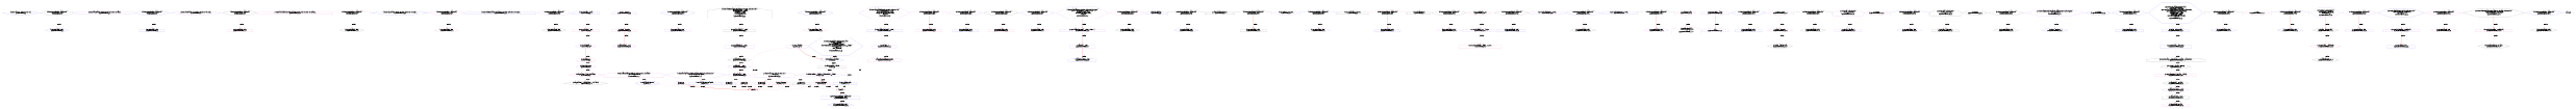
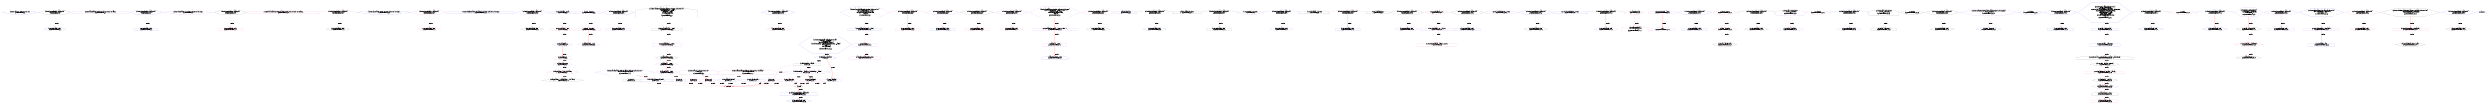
  digraph {
    node [color=blue shape=hexagon type_label=expression_statement]
    edge [color=red controlflow_type=next_line edge_type=CFG_edge style=dashed]
    n1 [label="2_ function totalSupply() public view returns (uint);\n13-function_definition-3-3" method="totalSupply()" type_label=function_definition]
    n2 [color=black label="3_ function bug_unchk_send21() payable public{\n      msg.sender.transfer(1 ether);}\n21-function_definition-4-5" method="bug_unchk_send21()" type_label=function_definition]
    n3 [label="4_ msg.sender.transfer(1 ether);\n26-expression_statement-5-5" method="bug_unchk_send21()"]
    n4 [color=purple label="5_ function balanceOf(address tokenOwner) public view returns (uint balance);\n36-function_definition-6-6" method="balanceOf(address tokenOwner)" shape=house type_label=function_definition]
    n5 [label="6_ function bug_unchk_send10() payable public{\n      msg.sender.transfer(1 ether);}\n49-function_definition-7-8" method="bug_unchk_send10()" type_label=function_definition]
    n6 [label="7_ msg.sender.transfer(1 ether);\n54-expression_statement-8-8" method="bug_unchk_send10()" shape=house]
    n7 [color=purple label="8_ function transfer(address to, uint tokens) public returns (bool success);\n64-function_definition-9-9" method="transfer(address to,uint tokens)" type_label=function_definition]
    n8 [color=black label="9_ function bug_unchk_send22() payable public{\n      msg.sender.transfer(1 ether);}\n80-function_definition-10-11" method="bug_unchk_send22()" type_label=function_definition]
    n9 [color=deeppink label="10_ msg.sender.transfer(1 ether);\n85-expression_statement-11-11" method="bug_unchk_send22()" shape=house]
    n10 [color=deeppink label="11_ function allowance(address tokenOwner, address spender) public view returns (uint remaining);\n95-function_definition-12-12" method="allowance(address tokenOwner,address spender)" shape=house type_label=function_definition]
    n11 [color=deeppink label="12_ function bug_unchk_send12() payable public{\n      msg.sender.transfer(1 ether);}\n112-function_definition-13-14" method="bug_unchk_send12()" shape=house type_label=function_definition]
    n12 [color=black label="13_ msg.sender.transfer(1 ether);\n117-expression_statement-14-14" method="bug_unchk_send12()"]
    n13 [label="14_ function approve(address spender, uint tokens) public returns (bool success);\n127-function_definition-15-15" method="approve(address spender,uint tokens)" type_label=function_definition]
    n14 [color=deeppink label="15_ function bug_unchk_send11() payable public{\n      msg.sender.transfer(1 ether);}\n143-function_definition-16-17" method="bug_unchk_send11()" type_label=function_definition]
    n15 [color=deeppink label="16_ msg.sender.transfer(1 ether);\n148-expression_statement-17-17" method="bug_unchk_send11()"]
    n16 [label="17_ function transferFrom(address from, address to, uint tokens) public returns (bool success);\n158-function_definition-18-18" method="transferFrom(address from,address to,uint tokens)" shape=house type_label=function_definition]
    n17 [color=purple label="18_ function bug_unchk_send1() payable public{\n      msg.sender.transfer(1 ether);}\n178-function_definition-19-20" method="bug_unchk_send1()" type_label=function_definition]
    n18 [color=black label="19_ msg.sender.transfer(1 ether);\n183-expression_statement-20-20" method="bug_unchk_send1()"]
    n19 [label="24_ string public name = \"Acunar\";\n227-new_variable-25-25" shape=house type_label=new_variable]
    n20 [color=deeppink label="25_ string public symbol = \"ACN\";\n234-new_variable-26-26" shape=house type_label=new_variable]
    n21 [color=purple label="26_ uint public decimals = 0;\n241-new_variable-27-27" type_label=new_variable]
    n22 [color=deeppink label="27_ uint public supply;\n247-new_variable-28-28" shape=house type_label=new_variable]
    n23 [color=purple label="28_ address public founder;\n252-new_variable-29-29" type_label=new_variable]
    n24 [color=deeppink label="29_ mapping(address => uint) public balances;\n257-new_variable-30-30" type_label=new_variable]
    n25 [color=black label="30_ mapping(address => mapping(address => uint)) allowed;\n264-new_variable-31-31" type_label=new_variable]
    n26 [color=purple label="34_ supply = 200000000;\n302-expression_statement-35-35" shape=house]
    n27 [color=deeppink label="35_ founder = msg.sender;\n306-expression_statement-36-36" shape=house]
    n28 [color=purple label="36_ balances[founder] = supply;\n312-expression_statement-37-37"]
    n29 [label="38_ function bug_unchk_send2() payable public{\n      msg.sender.transfer(1 ether);}\n318-function_definition-39-40" method="bug_unchk_send2()" type_label=function_definition]
    n30 [color=purple label="39_ msg.sender.transfer(1 ether);\n323-expression_statement-40-40" method="bug_unchk_send2()" shape=house]
    n31 [color=purple label="40_ function allowance(address tokenOwner, address spender) view public returns(uint){\n        return allowed[tokenOwner][spender];\n    }\n333-function_definition-41-43" method="allowance(address tokenOwner,address spender)" type_label=function_definition]
    n32 [label="41_ return allowed[tokenOwner][spender];\n350-return-42-42" method="allowance(address tokenOwner,address spender)" shape=house type_label=return]
    n33 [color=deeppink label="0_ exit_node" type_label=exit]
    n34 [label="43_ function bug_unchk_send17() payable public{\n      msg.sender.transfer(1 ether);}\n356-function_definition-44-45" method="bug_unchk_send17()" type_label=function_definition]
    n35 [color=deeppink label="44_ msg.sender.transfer(1 ether);\n361-expression_statement-45-45" method="bug_unchk_send17()"]
    n36 [color=purple label="45_ function approve(address spender, uint tokens) public returns(bool){\n        require(balances[msg.sender] >= tokens);\n        require(tokens > 0);\n        allowed[msg.sender][spender] = tokens;\n        emit Approval(msg.sender, spender, tokens);\n        return true;\n    }\n371-function_definition-46-52" method="approve(address spender,uint tokens)" type_label=function_definition]
    n37 [label="46_ require(balances[msg.sender] >= tokens);\n387-expression_statement-47-47" method="approve(address spender,uint tokens)" shape=house]
    n38 [color=purple label="47_ require(tokens > 0);\n398-expression_statement-48-48" method="approve(address spender,uint tokens)" shape=house]
    n39 [color=deeppink label="48_ allowed[msg.sender][spender] = tokens;\n405-expression_statement-49-49" method="approve(address spender,uint tokens)" shape=house]
    n40 [color=deeppink label="50_ return true;\n425-return-51-51" method="approve(address spender,uint tokens)" shape=house type_label=return]
    n41 [color=deeppink label="52_ function bug_unchk_send3() payable public{\n      msg.sender.transfer(1 ether);}\n428-function_definition-53-54" method="bug_unchk_send3()" shape=house type_label=function_definition]
    n42 [color=deeppink label="53_ msg.sender.transfer(1 ether);\n433-expression_statement-54-54" method="bug_unchk_send3()" shape=house]
    n43 [color=black label="54_ function transferFrom(address from, address to, uint tokens) public returns(bool){\n        require(allowed[from][to] >= tokens);\n        require(balances[from] >= tokens);\n        balances[from] -= tokens;\n        balances[to] += tokens;\n        allowed[from][to] -= tokens;\n        return true;\n    }\n443-function_definition-55-62" method="transferFrom(address from,address to,uint tokens)" shape=house type_label=function_definition]
    n44 [color=black label="55_ require(allowed[from][to] >= tokens);\n463-expression_statement-56-56" method="transferFrom(address from,address to,uint tokens)" shape=house]
    n45 [color=purple label="56_ require(balances[from] >= tokens);\n474-expression_statement-57-57" method="transferFrom(address from,address to,uint tokens)" shape=house]
    n46 [color=black label="57_ balances[from] -= tokens;\n483-expression_statement-58-58" method="transferFrom(address from,address to,uint tokens)"]
    n47 [color=purple label="58_ balances[to] += tokens;\n489-expression_statement-59-59" method="transferFrom(address from,address to,uint tokens)"]
    n48 [color=purple label="59_ allowed[from][to] -= tokens;\n495-expression_statement-60-60" method="transferFrom(address from,address to,uint tokens)"]
    n49 [label="60_ return true;\n503-return-61-61" method="transferFrom(address from,address to,uint tokens)" shape=house type_label=return]
    n50 [color=purple label="62_ function bug_unchk_send9() payable public{\n      msg.sender.transfer(1 ether);}\n506-function_definition-63-64" method="bug_unchk_send9()" type_label=function_definition]
    n51 [label="63_ msg.sender.transfer(1 ether);\n511-expression_statement-64-64" method="bug_unchk_send9()" shape=house]
    n52 [color=purple label="64_ function totalSupply() public view returns (uint){\n        return supply;\n    }\n521-function_definition-65-67" method="totalSupply()" shape=house type_label=function_definition]
    n53 [color=deeppink label="65_ return supply;\n530-return-66-66" method="totalSupply()" shape=house type_label=return]
    n54 [color=black label="67_ function bug_unchk_send25() payable public{\n      msg.sender.transfer(1 ether);}\n532-function_definition-68-69" method="bug_unchk_send25()" type_label=function_definition]
    n55 [color=deeppink label="68_ msg.sender.transfer(1 ether);\n537-expression_statement-69-69" method="bug_unchk_send25()" shape=house]
    n56 [color=deeppink label="69_ function balanceOf(address tokenOwner) public view returns (uint balance){\n         return balances[tokenOwner];\n     }\n547-function_definition-70-72" method="balanceOf(address tokenOwner)" shape=house type_label=function_definition]
    n57 [label="70_ return balances[tokenOwner];\n561-return-71-71" method="balanceOf(address tokenOwner)" type_label=return]
    n58 [color=purple label="72_ function bug_unchk_send19() payable public{\n      msg.sender.transfer(1 ether);}\n565-function_definition-73-74" method="bug_unchk_send19()" type_label=function_definition]
    n59 [color=deeppink label="73_ msg.sender.transfer(1 ether);\n570-expression_statement-74-74" method="bug_unchk_send19()"]
    n60 [color=purple label="74_ function transfer(address to, uint tokens) public returns (bool success){\n         require(balances[msg.sender] >= tokens && tokens > 0);\n         balances[to] += tokens;\n         balances[msg.sender] -= tokens;\n         emit Transfer(msg.sender, to, tokens);\n         return true;\n     }\n580-function_definition-75-81" method="transfer(address to,uint tokens)" type_label=function_definition]
    n61 [color=purple label="75_ require(balances[msg.sender] >= tokens && tokens > 0);\n597-expression_statement-76-76" method="transfer(address to,uint tokens)" shape=house]
    n62 [color=purple label="76_ balances[to] += tokens;\n612-expression_statement-77-77" method="transfer(address to,uint tokens)" shape=house]
    n63 [label="77_ balances[msg.sender] -= tokens;\n618-expression_statement-78-78" method="transfer(address to,uint tokens)" shape=house]
    n64 [color=purple label="79_ return true;\n636-return-80-80" method="transfer(address to,uint tokens)" type_label=return]
    n65 [color=deeppink label="81_ function bug_unchk_send26() payable public{\n      msg.sender.transfer(1 ether);}\n639-function_definition-82-83" method="bug_unchk_send26()" type_label=function_definition]
    n66 [color=black label="82_ msg.sender.transfer(1 ether);\n644-expression_statement-83-83" method="bug_unchk_send26()"]
    n67 [label="85_ address public admin;\n660-new_variable-86-86" shape=house type_label=new_variable]
    n68 [color=black label="86_ function bug_unchk_send18() payable public{\n      msg.sender.transfer(1 ether);}\n665-function_definition-87-88" method="bug_unchk_send18()" shape=house type_label=function_definition]
    n69 [label="87_ msg.sender.transfer(1 ether);\n670-expression_statement-88-88" method="bug_unchk_send18()"]
    n70 [color=black label="88_ address payable public deposit;\n680-new_variable-89-89" shape=house type_label=new_variable]
    n71 [color=black label="89_ function bug_unchk_send29() payable public{\n      msg.sender.transfer(1 ether);}\n685-function_definition-90-91" method="bug_unchk_send29()" shape=house type_label=function_definition]
    n72 [color=black label="90_ msg.sender.transfer(1 ether);\n690-expression_statement-91-91" method="bug_unchk_send29()" shape=house]
    n73 [color=purple label="91_ uint tokenPrice = 0.0001 ether;\n700-new_variable-92-92" type_label=new_variable]
    n74 [label="92_ function bug_unchk_send6() payable public{\n      msg.sender.transfer(1 ether);}\n706-function_definition-93-94" method="bug_unchk_send6()" shape=house type_label=function_definition]
    n75 [color=purple label="93_ msg.sender.transfer(1 ether);\n711-expression_statement-94-94" method="bug_unchk_send6()"]
    n76 [color=black label="94_ uint public hardCap =21000 ether;\n721-new_variable-95-95" shape=house type_label=new_variable]
    n77 [color=deeppink label="95_ function bug_unchk_send16() payable public{\n      msg.sender.transfer(1 ether);}\n728-function_definition-96-97" method="bug_unchk_send16()" shape=house type_label=function_definition]
    n78 [label="96_ msg.sender.transfer(1 ether);\n733-expression_statement-97-97" method="bug_unchk_send16()" shape=house]
    n79 [color=black label="97_ uint public raisedAmount;\n743-new_variable-98-98" shape=house type_label=new_variable]
    n80 [color=black label="98_ function bug_unchk_send24() payable public{\n      msg.sender.transfer(1 ether);}\n748-function_definition-99-100" method="bug_unchk_send24()" type_label=function_definition]
    n81 [color=purple label="99_ msg.sender.transfer(1 ether);\n753-expression_statement-100-100" method="bug_unchk_send24()"]
    n82 [color=deeppink label="100_ uint public saleStart = now;\n763-new_variable-101-101" type_label=new_variable]
    n83 [color=purple label="101_ uint public saleEnd = now + 14515200;\n769-new_variable-102-102" shape=house type_label=new_variable]
    n84 [color=deeppink label="102_ uint public coinTradeStart = saleEnd + 15120000;\n777-new_variable-103-103" shape=house type_label=new_variable]
    n85 [color=black label="103_ function bug_unchk_send5() payable public{\n      msg.sender.transfer(1 ether);}\n785-function_definition-104-105" method="bug_unchk_send5()" type_label=function_definition]
    n86 [label="104_ msg.sender.transfer(1 ether);\n790-expression_statement-105-105" method="bug_unchk_send5()" shape=house]
    n87 [color=purple label="105_ uint public maxInvestment = 30 ether;\n800-new_variable-106-106" shape=house type_label=new_variable]
    n88 [label="106_ function bug_unchk_send15() payable public{\n      msg.sender.transfer(1 ether);}\n807-function_definition-107-108" method="bug_unchk_send15()" type_label=function_definition]
    n89 [color=black label="107_ msg.sender.transfer(1 ether);\n812-expression_statement-108-108" method="bug_unchk_send15()"]
    n90 [label="108_ uint public minInvestment = 0.1 ether;\n822-new_variable-109-109" shape=house type_label=new_variable]
    n91 [color=black label="110_ function bug_unchk_send28() payable public{\n      msg.sender.transfer(1 ether);}\n835-function_definition-111-112" method="bug_unchk_send28()" shape=house type_label=function_definition]
    n92 [color=purple label="111_ msg.sender.transfer(1 ether);\n840-expression_statement-112-112" method="bug_unchk_send28()"]
    n93 [color=deeppink label="112_ State public ieoState;\n850-new_variable-113-113" type_label=new_variable]
    n94 [color=deeppink label="113_ modifier onlyAdmin(){\n        require(msg.sender == admin);\n        _;\n    }\n856-expression_statement-114-117" shape=house]
    n95 [color=purple label="114_ require(msg.sender == admin);\n859-expression_statement-115-115" shape=house]
    n96 [color=purple label="115_ _;\n868-expression_statement-116-116" shape=house]
    n97 [label="117_ function bug_unchk_send13() payable public{\n      msg.sender.transfer(1 ether);}\n870-function_definition-118-119" method="bug_unchk_send13()" type_label=function_definition]
    n98 [label="118_ msg.sender.transfer(1 ether);\n875-expression_statement-119-119" method="bug_unchk_send13()" shape=house]
    n99 [color=deeppink label="121_ deposit = _deposit;\n905-expression_statement-122-122"]
    n100 [color=deeppink label="122_ admin = msg.sender;\n909-expression_statement-123-123"]
    n101 [color=black label="123_ ieoState = State.beforeStart;\n915-expression_statement-124-124"]
    n102 [color=black label="125_ function bug_unchk_send20() payable public{\n      msg.sender.transfer(1 ether);}\n921-function_definition-126-127" method="bug_unchk_send20()" shape=house type_label=function_definition]
    n103 [color=black label="126_ msg.sender.transfer(1 ether);\n926-expression_statement-127-127" method="bug_unchk_send20()"]
    n104 [color=purple label="127_ function halt() public onlyAdmin{\n        ieoState = State.halted;\n    }\n936-function_definition-128-130" method="halt()" shape=house type_label=function_definition]
    n105 [color=purple label="128_ ieoState = State.halted;\n942-expression_statement-129-129" method="halt()" shape=house]
    n106 [color=deeppink label="127_ onlyAdmin\n939-expression_statement-128-128" method="halt()"]
    n107 [label="130_ function bug_unchk_send32() payable public{\n      msg.sender.transfer(1 ether);}\n948-function_definition-131-132" method="bug_unchk_send32()" shape=house type_label=function_definition]
    n108 [color=purple label="131_ msg.sender.transfer(1 ether);\n953-expression_statement-132-132" method="bug_unchk_send32()"]
    n109 [color=black label="132_ function unhalt() public onlyAdmin{\n        ieoState = State.running;\n    }\n963-function_definition-133-135" method="unhalt()" shape=house type_label=function_definition]
    n110 [color=black label="133_ ieoState = State.running;\n969-expression_statement-134-134" method="unhalt()" shape=house]
    n111 [color=black label="132_ onlyAdmin\n966-expression_statement-133-133" method="unhalt()"]
    n112 [color=black label="135_ function bug_unchk_send4() payable public{\n      msg.sender.transfer(1 ether);}\n975-function_definition-136-137" method="bug_unchk_send4()" type_label=function_definition]
    n113 [color=black label="136_ msg.sender.transfer(1 ether);\n980-expression_statement-137-137" method="bug_unchk_send4()"]
    n114 [color=purple label="137_ function changeDepositAddress(address payable newDeposit) public onlyAdmin{\n        deposit = newDeposit;\n    }\n990-function_definition-138-140" method="changeDepositAddress(address payable newDeposit)" type_label=function_definition]
    n115 [label="138_ deposit = newDeposit;\n1000-expression_statement-139-139" method="changeDepositAddress(address payable newDeposit)"]
    n116 [label="137_ onlyAdmin\n997-expression_statement-138-138" method="changeDepositAddress(address payable newDeposit)"]
    n117 [label="140_ function bug_unchk_send7() payable public{\n      msg.sender.transfer(1 ether);}\n1004-function_definition-141-142" method="bug_unchk_send7()" type_label=function_definition]
    n118 [label="141_ msg.sender.transfer(1 ether);\n1009-expression_statement-142-142" method="bug_unchk_send7()" shape=house]
    n119 [label="142_ function getCurrentState() public view returns(State){\n        if(ieoState == State.halted){\n            return State.halted;\n        }else if(block.timestamp < saleStart){\n            return State.beforeStart;\n        }else if(block.timestamp >= saleStart && block.timestamp <= saleEnd){\n            return State.running;\n        }else{\n            return State.afterEnd;\n        }\n    }\n1019-function_definition-143-153" method="getCurrentState()" type_label=function_definition]
    n120 [label="143_ if_ieoState == State.halted\n1029-if-144-152" method="getCurrentState()" type_label=if]
    n121 [color=purple label="144_ return State.halted;\n1036-return-145-145" method="getCurrentState()" shape=house type_label=return]
    n122 [color=black label="145_ if_block.timestamp < saleStart\n1040-if-146-152" method="getCurrentState()" shape=house type_label=if]
    n123 [color=black label="143_ end_if" method="getCurrentState()" type_label=end_if]
    n124 [label="146_ return State.beforeStart;\n1047-return-147-147" method="getCurrentState()" shape=house type_label=return]
    n125 [color=purple label="147_ if_block.timestamp >= saleStart && block.timestamp <= saleEnd\n1051-if-148-152" method="getCurrentState()" type_label=if]
    n126 [label="153_ function bug_unchk_send23() payable public{\n      msg.sender.transfer(1 ether);}\n1073-function_definition-154-155" method="bug_unchk_send23()" shape=house type_label=function_definition]
    n127 [label="154_ msg.sender.transfer(1 ether);\n1078-expression_statement-155-155" method="bug_unchk_send23()"]
    n128 [color=deeppink label="148_ return State.running;\n1064-return-149-149" method="getCurrentState()" shape=house type_label=return]
    n129 [color=deeppink label="150_ return State.afterEnd;\n1069-return-151-151" method="getCurrentState()" shape=house type_label=return]
    n130 [label="155_ function invest() payable public returns(bool){\n        ieoState = getCurrentState();\n        require(ieoState == State.running);\n        require(msg.value >= minInvestment && msg.value <= maxInvestment);\n        uint tokens = msg.value / tokenPrice;\n        require(raisedAmount + msg.value <= hardCap);\n        raisedAmount += msg.value;\n        balances[msg.sender] += tokens;\n        balances[founder] -= tokens;\n        deposit.transfer(msg.value); \n        emit Invest(msg.sender, msg.value, tokens);\n        return true;\n    }\n1088-function_definition-156-168" method="invest()" type_label=function_definition]
    n131 [label="156_ ieoState = getCurrentState();\n1097-expression_statement-157-157" method="invest()" shape=house]
    n132 [label="157_ require(ieoState == State.running);\n1102-expression_statement-158-158" method="invest()" shape=house]
    n133 [color=black label="158_ require(msg.value >= minInvestment && msg.value <= maxInvestment);\n1111-expression_statement-159-159" method="invest()" shape=house]
    n134 [color=black label="159_ uint tokens = msg.value / tokenPrice;\n1126-new_variable-160-160" method="invest()" type_label=new_variable]
    n135 [color=deeppink label="160_ require(raisedAmount + msg.value <= hardCap);\n1136-expression_statement-161-161" method="invest()" shape=house]
    n136 [color=black label="161_ raisedAmount += msg.value;\n1147-expression_statement-162-162" method="invest()"]
    n137 [color=purple label="162_ balances[msg.sender] += tokens;\n1153-expression_statement-163-163" method="invest()"]
    n138 [color=black label="163_ balances[founder] -= tokens;\n1161-expression_statement-164-164" method="invest()" shape=house]
    n139 [color=deeppink label="164_ deposit.transfer(msg.value);\n1167-expression_statement-165-165" method="invest()" shape=house]
    n140 [color=black label="166_ return true;\n1188-return-167-167" method="invest()" shape=house type_label=return]
    n141 [color=black label="168_ function bug_unchk_send14() payable public{\n      msg.sender.transfer(1 ether);}\n1191-function_definition-169-170" method="bug_unchk_send14()" shape=house type_label=function_definition]
    n142 [label="169_ msg.sender.transfer(1 ether);\n1196-expression_statement-170-170" method="bug_unchk_send14()"]
    n143 [color=deeppink label="171_ invest();\n1210-expression_statement-172-172"]
    n144 [label="173_ function bug_unchk_send30() payable public{\n      msg.sender.transfer(1 ether);}\n1213-function_definition-174-175" method="bug_unchk_send30()" shape=house type_label=function_definition]
    n145 [label="174_ msg.sender.transfer(1 ether);\n1218-expression_statement-175-175" method="bug_unchk_send30()"]
    n146 [color=purple label="175_ function burn() public returns(bool){\n        ieoState = getCurrentState();\n        require(ieoState == State.afterEnd);\n        balances[founder] = 0;\n    }\n1228-function_definition-176-180" method="burn()" type_label=function_definition]
    n147 [color=black label="176_ ieoState = getCurrentState();\n1236-expression_statement-177-177" method="burn()"]
    n148 [color=deeppink label="177_ require(ieoState == State.afterEnd);\n1241-expression_statement-178-178" method="burn()"]
    n149 [color=black label="178_ balances[founder] = 0;\n1250-expression_statement-179-179" method="burn()"]
    n150 [color=purple label="180_ function bug_unchk_send8() payable public{\n      msg.sender.transfer(1 ether);}\n1256-function_definition-181-182" method="bug_unchk_send8()" type_label=function_definition]
    n151 [color=purple label="181_ msg.sender.transfer(1 ether);\n1261-expression_statement-182-182" method="bug_unchk_send8()" shape=house]
    n152 [label="182_ function transfer(address to, uint value) public returns(bool){\n        require(block.timestamp > coinTradeStart);\n        super.transfer(to, value);\n    }\n1271-function_definition-183-186" method="transfer(address to,uint value)" type_label=function_definition]
    n153 [color=purple label="183_ require(block.timestamp > coinTradeStart);\n1287-expression_statement-184-184" method="transfer(address to,uint value)" shape=house]
    n154 [label="184_ super.transfer(to, value);\n1296-expression_statement-185-185" method="transfer(address to,uint value)" shape=house]
    n155 [color=deeppink label="186_ function bug_unchk_send27() payable public{\n      msg.sender.transfer(1 ether);}\n1305-function_definition-187-188" method="bug_unchk_send27()" type_label=function_definition]
    n156 [color=deeppink label="187_ msg.sender.transfer(1 ether);\n1310-expression_statement-188-188" method="bug_unchk_send27()"]
    n157 [color=black label="188_ function transferFrom(address _from, address _to, uint _value) public returns(bool){\n        require(block.timestamp > coinTradeStart);\n        super.transferFrom(_from, _to, _value);\n    }\n1320-function_definition-189-192" method="transferFrom(address _from,address _to,uint _value)" type_label=function_definition]
    n158 [color=deeppink label="189_ require(block.timestamp > coinTradeStart);\n1340-expression_statement-190-190" method="transferFrom(address _from,address _to,uint _value)" shape=house]
    n159 [color=black label="190_ super.transferFrom(_from, _to, _value);\n1349-expression_statement-191-191" method="transferFrom(address _from,address _to,uint _value)"]
    n160 [label="192_ function bug_unchk_send31() payable public{\n      msg.sender.transfer(1 ether);}\n1360-function_definition-193-194" method="bug_unchk_send31()" type_label=function_definition]
    n161 [color=black label="193_ msg.sender.transfer(1 ether);\n1365-expression_statement-194-194" method="bug_unchk_send31()"]
    n162 [label="0_ start_node" shape=house type_label=start]
    n2 -> n3 [label=next_line style=dotted]
    n5 -> n6 [label=next_line style=dotted]
    n8 -> n9 [label=next_line]
    n11 -> n12 [label=next_line style=dotted]
    n14 -> n15 [label=next_line]
    n17 -> n18 [label=next_line style=dotted]
    n19 -> n20 [label=next_line style=dotted]
    n20 -> n21 [label=next_line style=dotted]
    n21 -> n22 [label=next_line style=bold]
    n22 -> n23 [label=next_line style=dotted]
    n23 -> n24 [label=next_line style=dotted]
    n24 -> n25 [label=next_line]
    n26 -> n27 [label=next_line style=dotted]
    n27 -> n28 [label=next_line style=bold]
    n29 -> n30 [label=next_line style=dotted]
    n31 -> n32 [label=next_line style=bold]
    n32 -> n33 [controlflow_type=return_exit label=return_exit]
    n34 -> n35 [label=next_line]
    n36 -> n37 [label=next_line]
    n37 -> n38 [label=next_line]
    n38 -> n39 [label=next_line style=dotted]
    n40 -> n33 [controlflow_type=return_exit label=return_exit]
    n41 -> n42 [label=next_line style=bold]
    n43 -> n44 [label=next_line]
    n44 -> n45 [label=next_line style=dotted]
    n45 -> n46 [label=next_line]
    n46 -> n47 [label=next_line style=bold]
    n47 -> n48 [label=next_line style=bold]
    n48 -> n49 [label=next_line]
    n49 -> n33 [controlflow_type=return_exit label=return_exit style=dotted]
    n50 -> n51 [label=next_line]
    n52 -> n53 [label=next_line style=bold]
    n53 -> n33 [controlflow_type=return_exit label=return_exit]
    n54 -> n55 [label=next_line style=dotted]
    n56 -> n57 [label=next_line style=dotted]
    n57 -> n33 [controlflow_type=return_exit label=return_exit]
    n58 -> n59 [label=next_line]
    n60 -> n61 [label=next_line style=bold]
    n61 -> n62 [label=next_line style=bold]
    n62 -> n63 [label=next_line style=bold]
    n64 -> n33 [controlflow_type=return_exit label=return_exit style=bold]
    n65 -> n66 [label=next_line style=dotted]
    n68 -> n69 [label=next_line style=dotted]
    n71 -> n72 [label=next_line style=bold]
    n74 -> n75 [label=next_line style=dotted]
    n77 -> n78 [label=next_line style=bold]
    n80 -> n81 [label=next_line style=dotted]
    n82 -> n83 [label=next_line style=dotted]
    n83 -> n84 [label=next_line style=dotted]
    n85 -> n86 [label=next_line]
    n88 -> n89 [label=next_line]
    n91 -> n92 [label=next_line style=bold]
    n93 -> n94 [label=next_line]
    n95 -> n96 [label=next_line style=bold]
    n97 -> n98 [label=next_line style=dotted]
    n99 -> n100 [label=next_line]
    n100 -> n101 [label=next_line style=dotted]
    n102 -> n103 [label=next_line]
    n104 -> n105 [label=next_line]
    n107 -> n108 [label=next_line]
    n109 -> n110 [label=next_line]
    n112 -> n113 [label=next_line style=dotted]
    n114 -> n115 [label=next_line]
    n117 -> n118 [label=next_line]
    n119 -> n120 [label=next_line style=dotted]
-   n121 -> n120 [controlflow_type=pos_next label=pos_next style=bold]
+   n120 -> n121 [controlflow_type=pos_next label=pos_next style=bold]
    n120 -> n122 [controlflow_type=neg_next label=neg_next style=dotted]
    n121 -> n33 [controlflow_type=return_exit label=return_exit]
    n121 -> n123 [controlflow_type=end_if label=end_if style=dotted]
    n122 -> n124 [controlflow_type=pos_next label=pos_next]
    n122 -> n125 [controlflow_type=neg_next label=neg_next]
    n123 -> n126 [label=next_line style=bold]
    n124 -> n33 [controlflow_type=return_exit label=return_exit style=dotted]
    n124 -> n123 [controlflow_type=end_if label=end_if style=dotted]
    n125 -> n128 [controlflow_type=pos_next label=pos_next style=dotted]
    n125 -> n129 [controlflow_type=neg_next label=neg_next style=bold]
    n126 -> n127 [label=next_line style=dotted]
    n128 -> n33 [controlflow_type=return_exit label=return_exit]
    n128 -> n123 [controlflow_type=end_if label=end_if]
    n129 -> n33 [controlflow_type=return_exit label=return_exit style=dotted]
    n129 -> n123 [controlflow_type=end_if label=end_if style=dotted]
    n130 -> n131 [label=next_line style=dotted]
    n131 -> n132 [label=next_line]
    n132 -> n133 [label=next_line]
    n133 -> n134 [label=next_line]
    n134 -> n135 [label=next_line style=dotted]
    n135 -> n136 [label=next_line]
    n136 -> n137 [label=next_line style=bold]
    n137 -> n138 [label=next_line]
    n138 -> n139 [label=next_line]
    n140 -> n33 [controlflow_type=return_exit label=return_exit]
    n141 -> n142 [label=next_line]
    n144 -> n145 [label=next_line style=bold]
    n146 -> n147 [label=next_line style=bold]
    n147 -> n148 [label=next_line]
    n148 -> n149 [label=next_line style=dotted]
    n150 -> n151 [label=next_line style=bold]
    n152 -> n153 [label=next_line style=dotted]
    n153 -> n154 [label=next_line style=bold]
    n155 -> n156 [label=next_line style=dotted]
    n157 -> n158 [label=next_line style=bold]
    n158 -> n159 [label=next_line]
    n160 -> n161 [label=next_line]
  }
